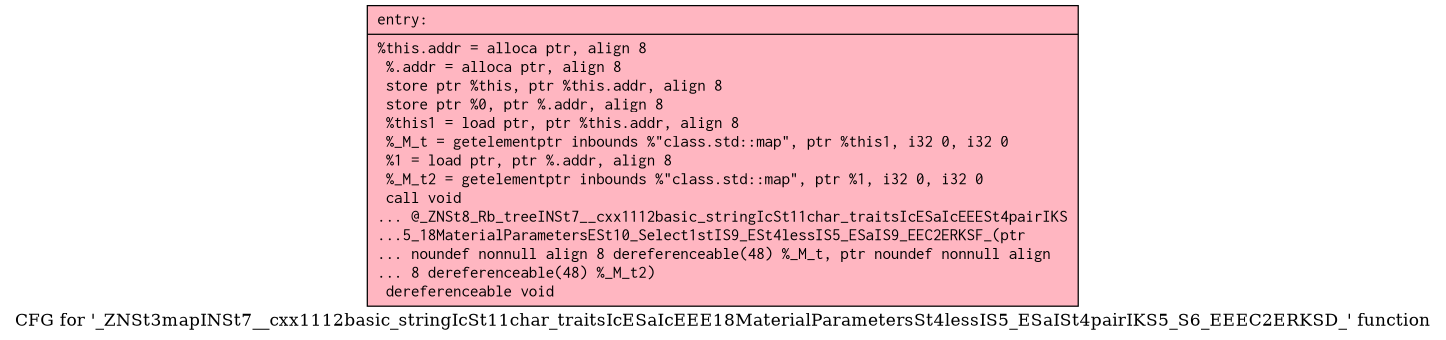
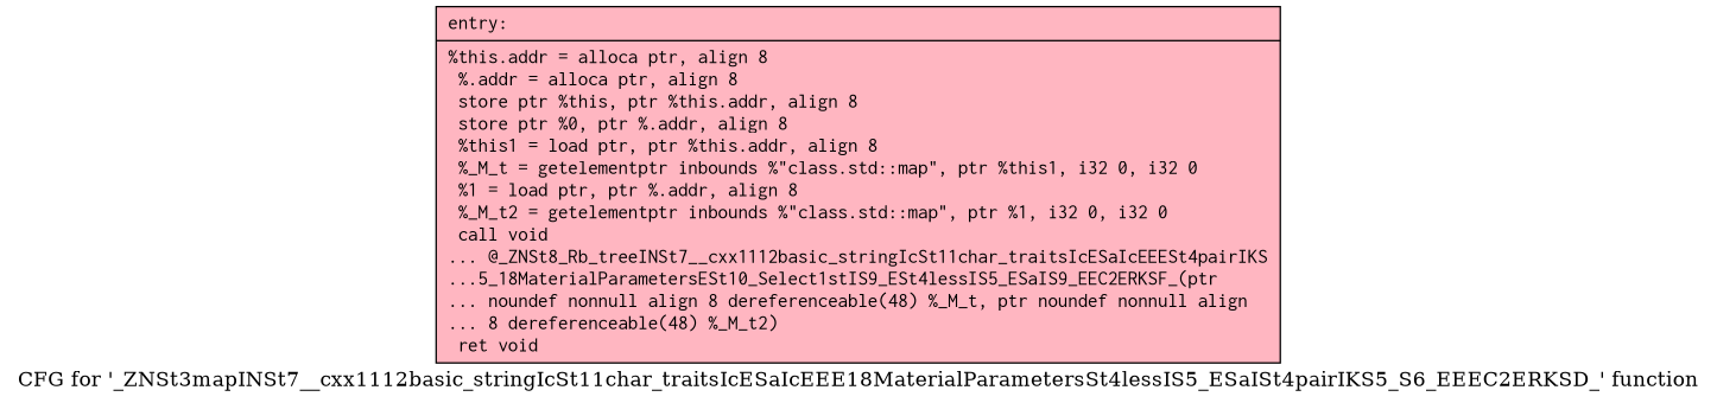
  digraph {
    label="CFG for '_ZNSt3mapINSt7__cxx1112basic_stringIcSt11char_traitsIcESaIcEEE18MaterialParametersSt4lessIS5_ESaISt4pairIKS5_S6_EEEC2ERKSD_' function"
-   n1 [color=black fillcolor=lightpink fontname=Courier label="{entry:\l|  %this.addr = alloca ptr, align 8\l  %.addr = alloca ptr, align 8\l  store ptr %this, ptr %this.addr, align 8\l  store ptr %0, ptr %.addr, align 8\l  %this1 = load ptr, ptr %this.addr, align 8\l  %_M_t = getelementptr inbounds %\"class.std::map\", ptr %this1, i32 0, i32 0\l  %1 = load ptr, ptr %.addr, align 8\l  %_M_t2 = getelementptr inbounds %\"class.std::map\", ptr %1, i32 0, i32 0\l  call void\l... @_ZNSt8_Rb_treeINSt7__cxx1112basic_stringIcSt11char_traitsIcESaIcEEESt4pairIKS\l...5_18MaterialParametersESt10_Select1stIS9_ESt4lessIS5_ESaIS9_EEC2ERKSF_(ptr\l... noundef nonnull align 8 dereferenceable(48) %_M_t, ptr noundef nonnull align\l... 8 dereferenceable(48) %_M_t2)\l  dereferenceable void\l}" shape=record style=filled]
+   n1 [color=black fillcolor=lightpink fontname=Courier label="{entry:\l|  %this.addr = alloca ptr, align 8\l  %.addr = alloca ptr, align 8\l  store ptr %this, ptr %this.addr, align 8\l  store ptr %0, ptr %.addr, align 8\l  %this1 = load ptr, ptr %this.addr, align 8\l  %_M_t = getelementptr inbounds %\"class.std::map\", ptr %this1, i32 0, i32 0\l  %1 = load ptr, ptr %.addr, align 8\l  %_M_t2 = getelementptr inbounds %\"class.std::map\", ptr %1, i32 0, i32 0\l  call void\l... @_ZNSt8_Rb_treeINSt7__cxx1112basic_stringIcSt11char_traitsIcESaIcEEESt4pairIKS\l...5_18MaterialParametersESt10_Select1stIS9_ESt4lessIS5_ESaIS9_EEC2ERKSF_(ptr\l... noundef nonnull align 8 dereferenceable(48) %_M_t, ptr noundef nonnull align\l... 8 dereferenceable(48) %_M_t2)\l  ret void\l}" shape=record style=filled]
  }
